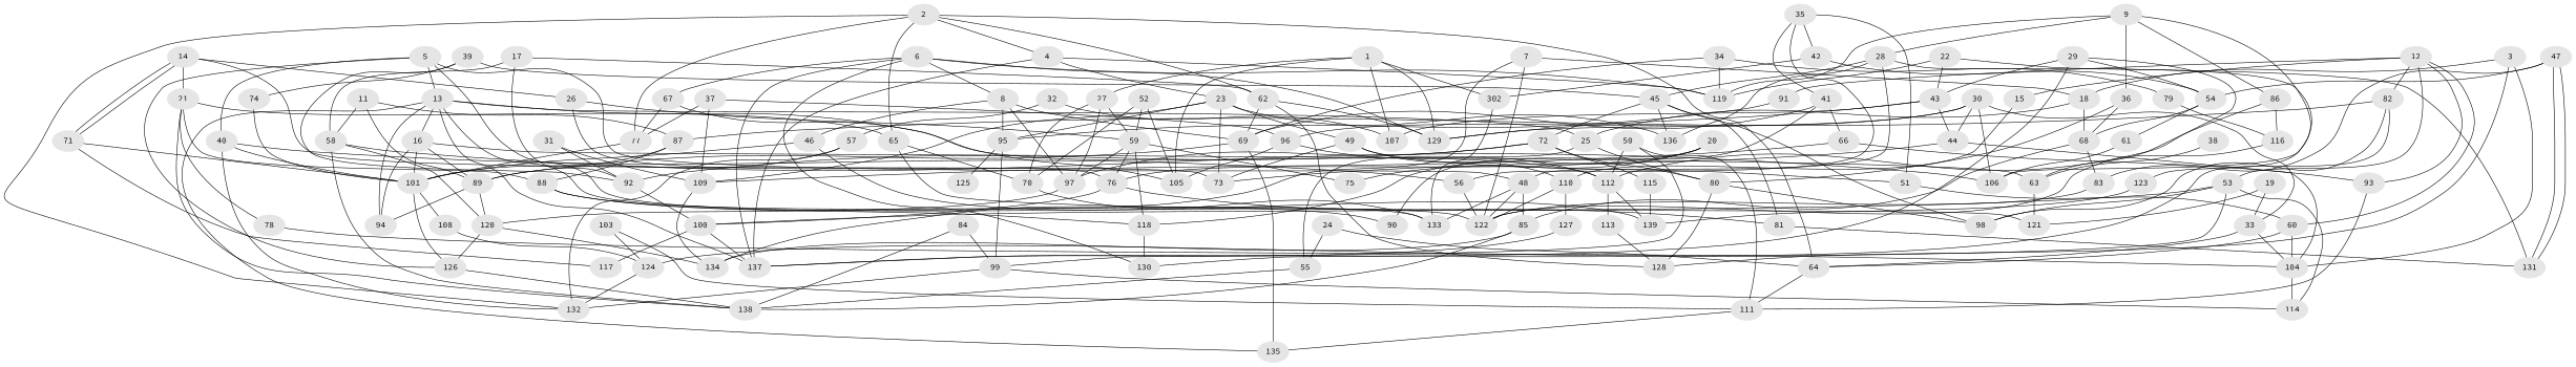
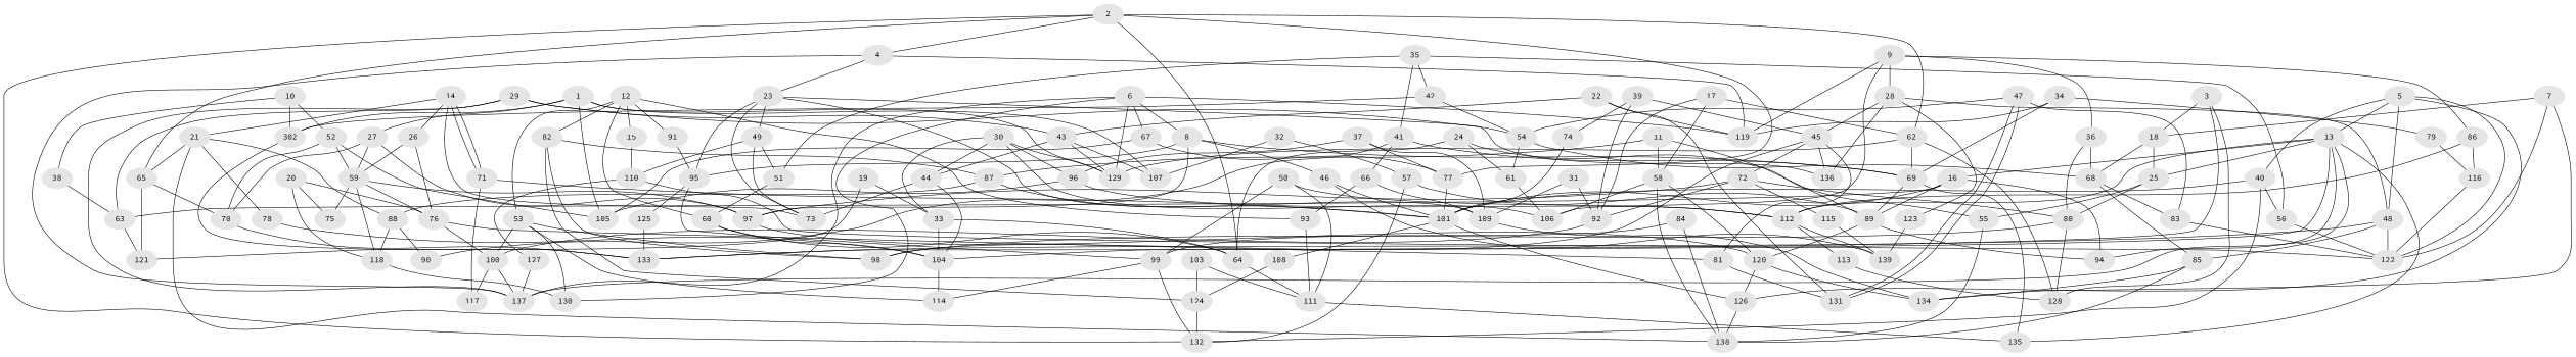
  graph {
    fontname="Source Code Pro"
    node [color=gray90 fontname="Source Code Pro" style=filled]
    edge [fontname="Source Code Pro"]
    1
    27
    n3 [label=302]
    105
    107
    129
    97
    59
    70
    133
    2
    4
    62
    64
    65
    77
    132
    23
    119
    137
    128
    69
    111
    121
    101
    3
    18
    104
    25
    68
    114
    95
    73
    49
    109
    136
    5
    13
    40
    48
    122
    126
    16
    94
    112
    135
    56
    85
    138
    6
    8
    67
    130
    46
    7
    134
    139
    89
    99
    125
    120
    9
    28
    36
    86
    106
    45
    123
    80
    116
+   10
    38
    52
    63
    11
    58
    87
    88
    12
    15
    53
    60
    82
    91
    93
    110
    98
    100
    124
    55
    113
    14
    21
    26
    71
    78
    76
    117
    127
    108
    17
    92
    83
    19
    33
    20
    75
    118
    81
    90
    22
    43
    131
    44
    51
    24
    61
    72
    29
    54
    30
    96
    31
    32
    57
    34
    79
    35
    41
    42
    66
    37
    39
    74
    115
    47
    50
    84
    103
    1 -- 27
    1 -- n3
    1 -- 105
    1 -- 107
    1 -- 129
    27 -- 97
    27 -- 59
    27 -- 70
    n3 -- 133
    97 -- 120
    59 -- 97
    59 -- 76
    59 -- 75
    59 -- 118
    70 -- 133
    2 -- 4
    2 -- 62
    2 -- 64
    2 -- 65
    2 -- 77
    2 -- 132
    4 -- 23
    4 -- 119
    4 -- 137
    62 -- 129
    62 -- 128
    62 -- 69
    64 -- 111
    65 -- 70
    65 -- 121
    77 -- 101
    23 -- 95
    23 -- 73
    23 -- 49
    23 -- 109
    23 -- 136
    69 -- 135
    69 -- 89
    111 -- 135
    101 -- 126
    101 -- 108
    3 -- 128
    3 -- 18
    3 -- 104
    18 -- 25
    18 -- 68
    104 -- 114
    25 -- 80
    25 -- 55
    68 -- 85
    68 -- 83
    95 -- 99
    95 -- 125
    49 -- 73
    49 -- 110
    49 -- 51
    109 -- 134
    5 -- 13
    5 -- 40
    5 -- 48
    5 -- 122
    5 -- 126
    13 -- 133
    13 -- 137
    13 -- 25
    13 -- 16
    13 -- 94
    13 -- 112
    13 -- 135
    40 -- 132
    40 -- 101
    40 -- 56
    48 -- 133
    48 -- 122
    48 -- 85
    126 -- 138
    16 -- 101
    16 -- 94
    16 -- 89
    16 -- 63
    112 -- 139
    112 -- 113
    56 -- 122
    85 -- 138
    85 -- 134
    6 -- 129
    6 -- 119
    6 -- 137
    6 -- 8
    6 -- 67
    6 -- 130
    8 -- 97
    8 -- 69
    8 -- 95
    8 -- 46
    67 -- 105
    67 -- 77
    46 -- 101
    46 -- 139
    7 -- 18
    7 -- 122
    7 -- 134
    89 -- 94
    89 -- 120
    99 -- 132
    99 -- 114
+   125 -- 133
    120 -- 126
    120 -- 134
    9 -- 119
    9 -- 28
    9 -- 36
    9 -- 86
    9 -- 106
    28 -- 136
    28 -- 48
    28 -- 45
    28 -- 123
    36 -- 68
    36 -- 80
    86 -- 112
    86 -- 116
    45 -- 136
    45 -- 98
    45 -- 81
    45 -- 72
    123 -- 139
    80 -- 128
    80 -- 98
    116 -- 122
+   10 -- n3
+   10 -- 38
+   10 -- 52
    38 -- 63
    52 -- 105
    52 -- 59
    52 -- 70
    63 -- 121
    11 -- 89
    11 -- 58
    11 -- 87
    58 -- 138
    58 -- 120
    58 -- 106
    87 -- 101
    87 -- 88
    88 -- 118
    88 -- 90
    12 -- 15
    12 -- 53
    12 -- 60
    12 -- 82
    12 -- 91
    12 -- 93
    15 -- 110
    53 -- 114
    53 -- 130
    53 -- 98
    53 -- 100
    60 -- 64
    60 -- 104
    82 -- 87
    82 -- 98
    82 -- 124
    91 -- 95
    93 -- 111
    110 -- 122
    110 -- 127
    100 -- 137
    100 -- 117
    124 -- 132
    55 -- 138
    113 -- 128
    14 -- 73
    14 -- 21
    14 -- 26
    14 -- 71
    14 -- 71
    21 -- 65
    21 -- 138
    21 -- 88
    21 -- 78
    26 -- 59
    26 -- 76
    71 -- 101
    71 -- 117
    78 -- 104
    76 -- 100
    76 -- 81
    127 -- 137
    108 -- 124
    17 -- 62
    17 -- 58
    17 -- 92
    92 -- 100
    83 -- 122
    19 -- 121
    19 -- 33
    33 -- 64
    33 -- 104
    20 -- 76
    20 -- 75
    20 -- 118
    118 -- 130
    81 -- 131
    22 -- 119
    22 -- 43
    22 -- 131
    43 -- 107
    43 -- 129
    43 -- 44
    44 -- 104
    44 -- 73
    51 -- 60
    24 -- 64
    24 -- 55
+   24 -- 61
    61 -- 106
    72 -- 97
    72 -- 80
    72 -- 92
    72 -- 115
    29 -- 137
    29 -- 63
    29 -- 43
    29 -- 54
    54 -- 68
    54 -- 61
    30 -- 129
    30 -- 106
    30 -- 33
    30 -- 44
    30 -- 96
    96 -- 105
    96 -- 112
    31 -- 109
    31 -- 92
    32 -- 107
    32 -- 57
    57 -- 132
    57 -- 89
    34 -- 119
    34 -- 69
    34 -- 79
    79 -- 116
    35 -- 56
    35 -- 51
    35 -- 41
    35 -- 42
    41 -- 69
    41 -- 90
    41 -- 66
    42 -- n3
    42 -- 54
    66 -- 109
    66 -- 93
    37 -- 77
    37 -- 109
    37 -- 96
    39 -- 45
    39 -- 92
    39 -- 74
    74 -- 101
    115 -- 139
    47 -- 83
    47 -- 131
    47 -- 131
    47 -- 54
    50 -- 111
    50 -- 112
    50 -- 99
    84 -- 138
    84 -- 99
    103 -- 111
    103 -- 124
  }
